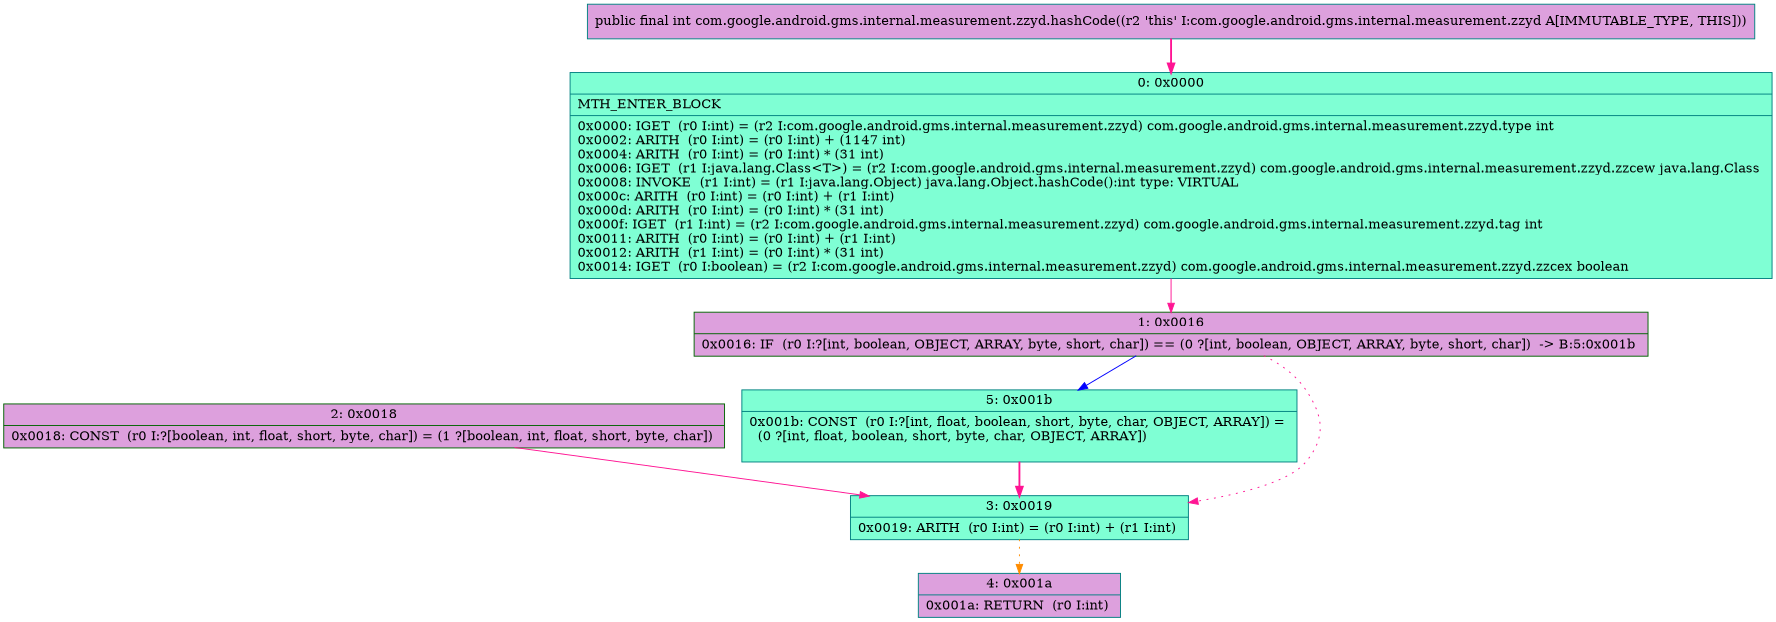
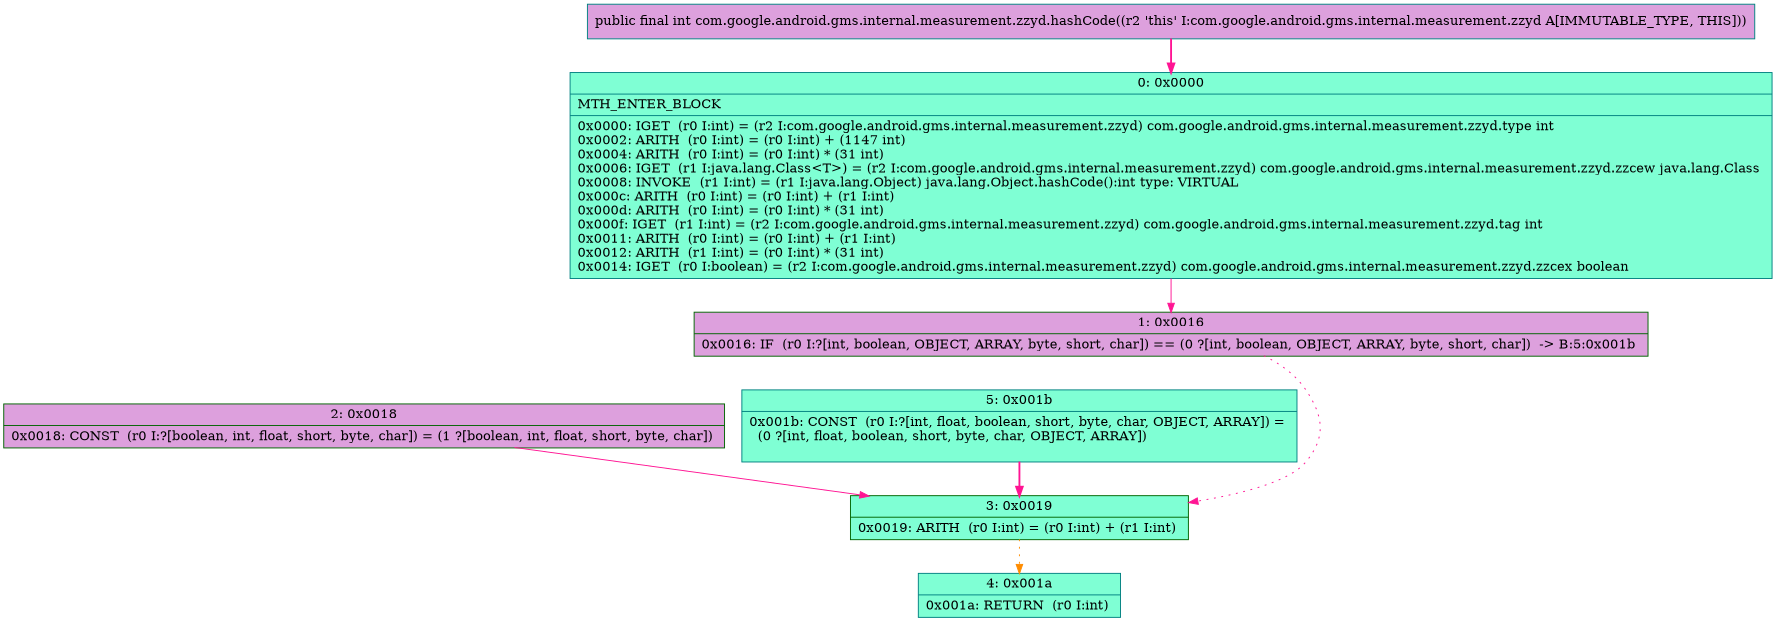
  digraph {
    node [color=teal fillcolor=aquamarine shape=record style=filled]
    edge [color=deeppink style=solid]
    n1 [label="{0\:\ 0x0000|MTH_ENTER_BLOCK\l|0x0000: IGET  (r0 I:int) = (r2 I:com.google.android.gms.internal.measurement.zzyd) com.google.android.gms.internal.measurement.zzyd.type int \l0x0002: ARITH  (r0 I:int) = (r0 I:int) + (1147 int) \l0x0004: ARITH  (r0 I:int) = (r0 I:int) * (31 int) \l0x0006: IGET  (r1 I:java.lang.Class\<T\>) = (r2 I:com.google.android.gms.internal.measurement.zzyd) com.google.android.gms.internal.measurement.zzyd.zzcew java.lang.Class \l0x0008: INVOKE  (r1 I:int) = (r1 I:java.lang.Object) java.lang.Object.hashCode():int type: VIRTUAL \l0x000c: ARITH  (r0 I:int) = (r0 I:int) + (r1 I:int) \l0x000d: ARITH  (r0 I:int) = (r0 I:int) * (31 int) \l0x000f: IGET  (r1 I:int) = (r2 I:com.google.android.gms.internal.measurement.zzyd) com.google.android.gms.internal.measurement.zzyd.tag int \l0x0011: ARITH  (r0 I:int) = (r0 I:int) + (r1 I:int) \l0x0012: ARITH  (r1 I:int) = (r0 I:int) * (31 int) \l0x0014: IGET  (r0 I:boolean) = (r2 I:com.google.android.gms.internal.measurement.zzyd) com.google.android.gms.internal.measurement.zzyd.zzcex boolean \l}"]
    n2 [color=darkgreen fillcolor=plum label="{1\:\ 0x0016|0x0016: IF  (r0 I:?[int, boolean, OBJECT, ARRAY, byte, short, char]) == (0 ?[int, boolean, OBJECT, ARRAY, byte, short, char])  \-\> B:5:0x001b \l}"]
    n3 [label="{5\:\ 0x001b|0x001b: CONST  (r0 I:?[int, float, boolean, short, byte, char, OBJECT, ARRAY]) = \l  (0 ?[int, float, boolean, short, byte, char, OBJECT, ARRAY])\l \l}"]
-   n4 [label="{3\:\ 0x0019|0x0019: ARITH  (r0 I:int) = (r0 I:int) + (r1 I:int) \l}"]
+   n4 [color=darkgreen label="{3\:\ 0x0019|0x0019: ARITH  (r0 I:int) = (r0 I:int) + (r1 I:int) \l}"]
    n5 [color=darkgreen fillcolor=plum label="{2\:\ 0x0018|0x0018: CONST  (r0 I:?[boolean, int, float, short, byte, char]) = (1 ?[boolean, int, float, short, byte, char]) \l}"]
-   n6 [fillcolor=plum label="{4\:\ 0x001a|0x001a: RETURN  (r0 I:int) \l}"]
+   n6 [label="{4\:\ 0x001a|0x001a: RETURN  (r0 I:int) \l}"]
    n7 [fillcolor=plum label="{public final int com.google.android.gms.internal.measurement.zzyd.hashCode((r2 'this' I:com.google.android.gms.internal.measurement.zzyd A[IMMUTABLE_TYPE, THIS])) }"]
    n1 -> n2
-   n2 -> n3 [color=blue]
    n2 -> n4 [style=dotted]
    n3 -> n4 [style=bold]
    n4 -> n6 [color=darkorange style=dotted]
    n5 -> n4
    n7 -> n1 [style=bold]
  }
